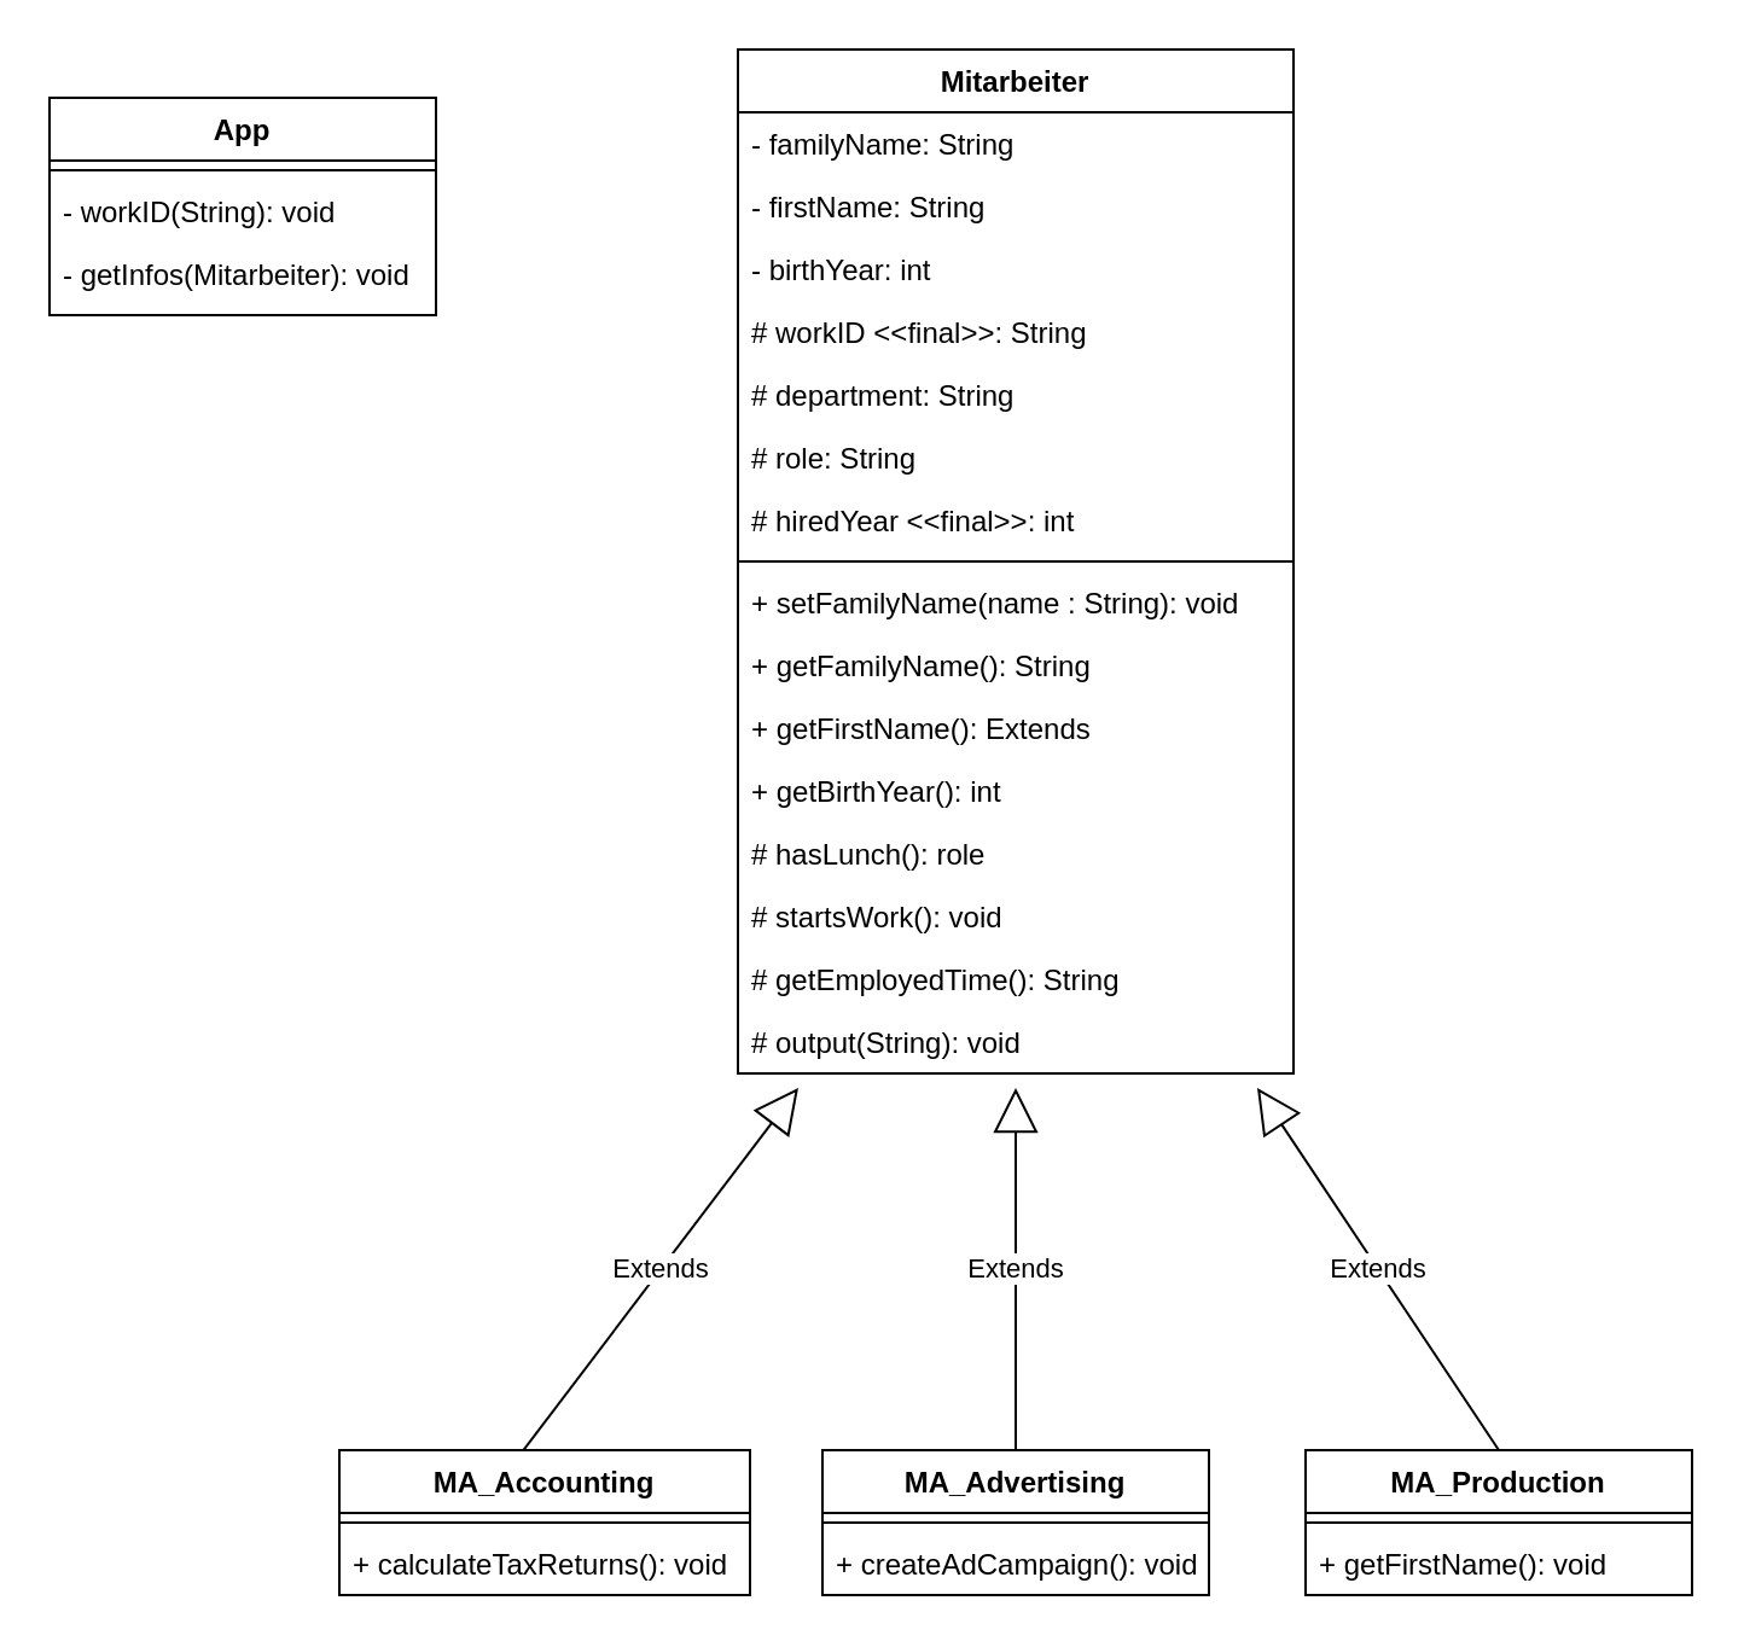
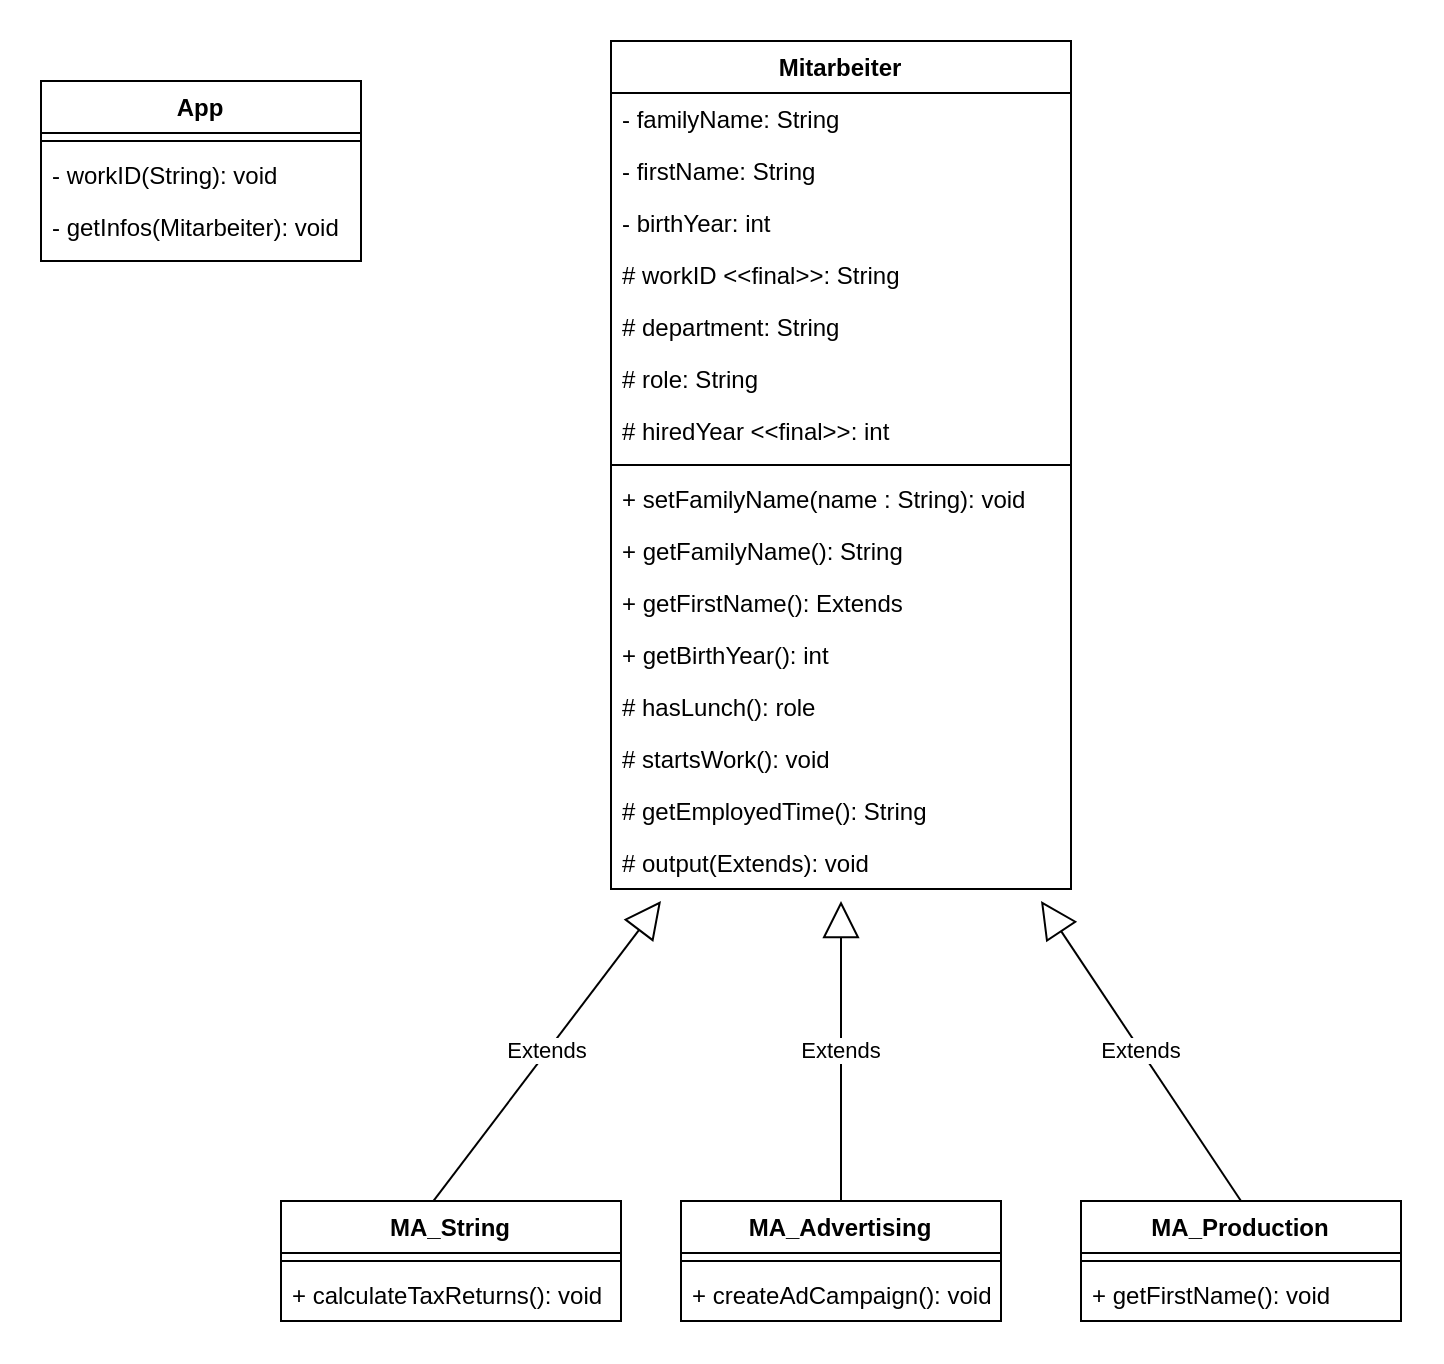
  <mxCell id="0" />
  <mxCell id="1" parent="0" />
  <mxCell id="2" value="Mitarbeiter" style="swimlane;fontStyle=1;align=center;verticalAlign=top;childLayout=stackLayout;horizontal=1;startSize=26;horizontalStack=0;resizeParent=1;resizeParentMax=0;resizeLast=0;collapsible=1;marginBottom=0;" parent="1" vertex="1"><mxGeometry x="305" y="20" width="230" height="424" as="geometry" /></mxCell>
  <mxCell id="3" value="- familyName: String" style="text;strokeColor=none;fillColor=none;align=left;verticalAlign=top;spacingLeft=4;spacingRight=4;overflow=hidden;rotatable=0;points=[[0,0.5],[1,0.5]];portConstraint=eastwest;" parent="2" vertex="1"><mxGeometry y="26" width="230" height="26" as="geometry" /></mxCell>
  <mxCell id="4" value="- firstName: String" style="text;strokeColor=none;fillColor=none;align=left;verticalAlign=top;spacingLeft=4;spacingRight=4;overflow=hidden;rotatable=0;points=[[0,0.5],[1,0.5]];portConstraint=eastwest;" parent="2" vertex="1"><mxGeometry y="52" width="230" height="26" as="geometry" /></mxCell>
  <mxCell id="5" value="- birthYear: int" style="text;strokeColor=none;fillColor=none;align=left;verticalAlign=top;spacingLeft=4;spacingRight=4;overflow=hidden;rotatable=0;points=[[0,0.5],[1,0.5]];portConstraint=eastwest;" parent="2" vertex="1"><mxGeometry y="78" width="230" height="26" as="geometry" /></mxCell>
  <mxCell id="6" value="# workID &lt;&lt;final&gt;&gt;: String" style="text;strokeColor=none;fillColor=none;align=left;verticalAlign=top;spacingLeft=4;spacingRight=4;overflow=hidden;rotatable=0;points=[[0,0.5],[1,0.5]];portConstraint=eastwest;" parent="2" vertex="1"><mxGeometry y="104" width="230" height="26" as="geometry" /></mxCell>
  <mxCell id="7" value="# department: String" style="text;strokeColor=none;fillColor=none;align=left;verticalAlign=top;spacingLeft=4;spacingRight=4;overflow=hidden;rotatable=0;points=[[0,0.5],[1,0.5]];portConstraint=eastwest;" parent="2" vertex="1"><mxGeometry y="130" width="230" height="26" as="geometry" /></mxCell>
  <mxCell id="8" value="# role: String" style="text;strokeColor=none;fillColor=none;align=left;verticalAlign=top;spacingLeft=4;spacingRight=4;overflow=hidden;rotatable=0;points=[[0,0.5],[1,0.5]];portConstraint=eastwest;" parent="2" vertex="1"><mxGeometry y="156" width="230" height="26" as="geometry" /></mxCell>
  <mxCell id="9" value="# hiredYear &lt;&lt;final&gt;&gt;: int" style="text;strokeColor=none;fillColor=none;align=left;verticalAlign=top;spacingLeft=4;spacingRight=4;overflow=hidden;rotatable=0;points=[[0,0.5],[1,0.5]];portConstraint=eastwest;" parent="2" vertex="1"><mxGeometry y="182" width="230" height="26" as="geometry" /></mxCell>
  <mxCell id="10" value="" style="line;strokeWidth=1;fillColor=none;align=left;verticalAlign=middle;spacingTop=-1;spacingLeft=3;spacingRight=3;rotatable=0;labelPosition=right;points=[];portConstraint=eastwest;" parent="2" vertex="1"><mxGeometry y="208" width="230" height="8" as="geometry" /></mxCell>
  <mxCell id="11" value="+ setFamilyName(name : String): void" style="text;strokeColor=none;fillColor=none;align=left;verticalAlign=top;spacingLeft=4;spacingRight=4;overflow=hidden;rotatable=0;points=[[0,0.5],[1,0.5]];portConstraint=eastwest;" parent="2" vertex="1"><mxGeometry y="216" width="230" height="26" as="geometry" /></mxCell>
  <mxCell id="12" value="+ getFamilyName(): String" style="text;strokeColor=none;fillColor=none;align=left;verticalAlign=top;spacingLeft=4;spacingRight=4;overflow=hidden;rotatable=0;points=[[0,0.5],[1,0.5]];portConstraint=eastwest;" parent="2" vertex="1"><mxGeometry y="242" width="230" height="26" as="geometry" /></mxCell>
  <mxCell id="13" value="+ getFirstName(): Extends" style="text;strokeColor=none;fillColor=none;align=left;verticalAlign=top;spacingLeft=4;spacingRight=4;overflow=hidden;rotatable=0;points=[[0,0.5],[1,0.5]];portConstraint=eastwest;" parent="2" vertex="1"><mxGeometry y="268" width="230" height="26" as="geometry" /></mxCell>
  <mxCell id="14" value="+ getBirthYear(): int" style="text;strokeColor=none;fillColor=none;align=left;verticalAlign=top;spacingLeft=4;spacingRight=4;overflow=hidden;rotatable=0;points=[[0,0.5],[1,0.5]];portConstraint=eastwest;" parent="2" vertex="1"><mxGeometry y="294" width="230" height="26" as="geometry" /></mxCell>
  <mxCell id="15" value="# hasLunch(): role" style="text;strokeColor=none;fillColor=none;align=left;verticalAlign=top;spacingLeft=4;spacingRight=4;overflow=hidden;rotatable=0;points=[[0,0.5],[1,0.5]];portConstraint=eastwest;" parent="2" vertex="1"><mxGeometry y="320" width="230" height="26" as="geometry" /></mxCell>
  <mxCell id="16" value="# startsWork(): void" style="text;strokeColor=none;fillColor=none;align=left;verticalAlign=top;spacingLeft=4;spacingRight=4;overflow=hidden;rotatable=0;points=[[0,0.5],[1,0.5]];portConstraint=eastwest;" parent="2" vertex="1"><mxGeometry y="346" width="230" height="26" as="geometry" /></mxCell>
  <mxCell id="17" value="# getEmployedTime(): String" style="text;strokeColor=none;fillColor=none;align=left;verticalAlign=top;spacingLeft=4;spacingRight=4;overflow=hidden;rotatable=0;points=[[0,0.5],[1,0.5]];portConstraint=eastwest;" parent="2" vertex="1"><mxGeometry y="372" width="230" height="26" as="geometry" /></mxCell>
- <mxCell id="18" value="# output(String): void" style="text;strokeColor=none;fillColor=none;align=left;verticalAlign=top;spacingLeft=4;spacingRight=4;overflow=hidden;rotatable=0;points=[[0,0.5],[1,0.5]];portConstraint=eastwest;" parent="2" vertex="1"><mxGeometry y="398" width="230" height="26" as="geometry" /></mxCell>
- <mxCell id="19" value="MA_Accounting" style="swimlane;fontStyle=1;align=center;verticalAlign=top;childLayout=stackLayout;horizontal=1;startSize=26;horizontalStack=0;resizeParent=1;resizeParentMax=0;resizeLast=0;collapsible=1;marginBottom=0;" parent="1" vertex="1"><mxGeometry x="140" y="600" width="170" height="60" as="geometry" /></mxCell>
+ <mxCell id="18" value="# output(Extends): void" style="text;strokeColor=none;fillColor=none;align=left;verticalAlign=top;spacingLeft=4;spacingRight=4;overflow=hidden;rotatable=0;points=[[0,0.5],[1,0.5]];portConstraint=eastwest;" parent="2" vertex="1"><mxGeometry y="398" width="230" height="26" as="geometry" /></mxCell>
+ <mxCell id="19" value="MA_String" style="swimlane;fontStyle=1;align=center;verticalAlign=top;childLayout=stackLayout;horizontal=1;startSize=26;horizontalStack=0;resizeParent=1;resizeParentMax=0;resizeLast=0;collapsible=1;marginBottom=0;" parent="1" vertex="1"><mxGeometry x="140" y="600" width="170" height="60" as="geometry" /></mxCell>
  <mxCell id="20" value="" style="line;strokeWidth=1;fillColor=none;align=left;verticalAlign=middle;spacingTop=-1;spacingLeft=3;spacingRight=3;rotatable=0;labelPosition=right;points=[];portConstraint=eastwest;" parent="19" vertex="1"><mxGeometry y="26" width="170" height="8" as="geometry" /></mxCell>
  <mxCell id="21" value="+ calculateTaxReturns(): void" style="text;strokeColor=none;fillColor=none;align=left;verticalAlign=top;spacingLeft=4;spacingRight=4;overflow=hidden;rotatable=0;points=[[0,0.5],[1,0.5]];portConstraint=eastwest;" parent="19" vertex="1"><mxGeometry y="34" width="170" height="26" as="geometry" /></mxCell>
  <mxCell id="22" value="MA_Advertising" style="swimlane;fontStyle=1;align=center;verticalAlign=top;childLayout=stackLayout;horizontal=1;startSize=26;horizontalStack=0;resizeParent=1;resizeParentMax=0;resizeLast=0;collapsible=1;marginBottom=0;" parent="1" vertex="1"><mxGeometry x="340" y="600" width="160" height="60" as="geometry" /></mxCell>
  <mxCell id="23" value="" style="line;strokeWidth=1;fillColor=none;align=left;verticalAlign=middle;spacingTop=-1;spacingLeft=3;spacingRight=3;rotatable=0;labelPosition=right;points=[];portConstraint=eastwest;" parent="22" vertex="1"><mxGeometry y="26" width="160" height="8" as="geometry" /></mxCell>
  <mxCell id="24" value="+ createAdCampaign(): void" style="text;strokeColor=none;fillColor=none;align=left;verticalAlign=top;spacingLeft=4;spacingRight=4;overflow=hidden;rotatable=0;points=[[0,0.5],[1,0.5]];portConstraint=eastwest;" parent="22" vertex="1"><mxGeometry y="34" width="160" height="26" as="geometry" /></mxCell>
  <mxCell id="25" value="MA_Production" style="swimlane;fontStyle=1;align=center;verticalAlign=top;childLayout=stackLayout;horizontal=1;startSize=26;horizontalStack=0;resizeParent=1;resizeParentMax=0;resizeLast=0;collapsible=1;marginBottom=0;" parent="1" vertex="1"><mxGeometry x="540" y="600" width="160" height="60" as="geometry" /></mxCell>
  <mxCell id="26" value="" style="line;strokeWidth=1;fillColor=none;align=left;verticalAlign=middle;spacingTop=-1;spacingLeft=3;spacingRight=3;rotatable=0;labelPosition=right;points=[];portConstraint=eastwest;" parent="25" vertex="1"><mxGeometry y="26" width="160" height="8" as="geometry" /></mxCell>
  <mxCell id="27" value="+ getFirstName(): void&#10;" style="text;strokeColor=none;fillColor=none;align=left;verticalAlign=top;spacingLeft=4;spacingRight=4;overflow=hidden;rotatable=0;points=[[0,0.5],[1,0.5]];portConstraint=eastwest;" parent="25" vertex="1"><mxGeometry y="34" width="160" height="26" as="geometry" /></mxCell>
  <mxCell id="28" value="Extends" style="endArrow=block;endSize=16;endFill=0;html=1;exitX=0.448;exitY=0.001;exitDx=0;exitDy=0;exitPerimeter=0;" parent="1" source="19" edge="1"><mxGeometry width="160" relative="1" as="geometry"><mxPoint x="210" y="600" as="sourcePoint" /><mxPoint x="330" y="450" as="targetPoint" /></mxGeometry></mxCell>
  <mxCell id="29" value="Extends" style="endArrow=block;endSize=16;endFill=0;html=1;exitX=0.5;exitY=0;exitDx=0;exitDy=0;" parent="1" source="25" edge="1"><mxGeometry width="160" relative="1" as="geometry"><mxPoint x="189.5" y="735.5" as="sourcePoint" /><mxPoint x="520" y="450" as="targetPoint" /></mxGeometry></mxCell>
  <mxCell id="30" value="Extends" style="endArrow=block;endSize=16;endFill=0;html=1;exitX=0.5;exitY=0;exitDx=0;exitDy=0;" parent="1" source="22" edge="1"><mxGeometry width="160" relative="1" as="geometry"><mxPoint x="140" y="690" as="sourcePoint" /><mxPoint x="420" y="450" as="targetPoint" /></mxGeometry></mxCell>
  <mxCell id="31" value="App" style="swimlane;fontStyle=1;align=center;verticalAlign=top;childLayout=stackLayout;horizontal=1;startSize=26;horizontalStack=0;resizeParent=1;resizeParentMax=0;resizeLast=0;collapsible=1;marginBottom=0;" parent="1" vertex="1"><mxGeometry x="20" y="40" width="160" height="90" as="geometry" /></mxCell>
  <mxCell id="32" value="" style="line;strokeWidth=1;fillColor=none;align=left;verticalAlign=middle;spacingTop=-1;spacingLeft=3;spacingRight=3;rotatable=0;labelPosition=right;points=[];portConstraint=eastwest;strokeColor=inherit;" parent="31" vertex="1"><mxGeometry y="26" width="160" height="8" as="geometry" /></mxCell>
  <mxCell id="33" value="- workID(String): void" style="text;strokeColor=none;fillColor=none;align=left;verticalAlign=top;spacingLeft=4;spacingRight=4;overflow=hidden;rotatable=0;points=[[0,0.5],[1,0.5]];portConstraint=eastwest;" parent="31" vertex="1"><mxGeometry y="34" width="160" height="26" as="geometry" /></mxCell>
  <mxCell id="34" value="- getInfos(Mitarbeiter): void" style="text;strokeColor=none;fillColor=none;align=left;verticalAlign=top;spacingLeft=4;spacingRight=4;overflow=hidden;rotatable=0;points=[[0,0.5],[1,0.5]];portConstraint=eastwest;" parent="31" vertex="1"><mxGeometry y="60" width="160" height="30" as="geometry" /></mxCell>
